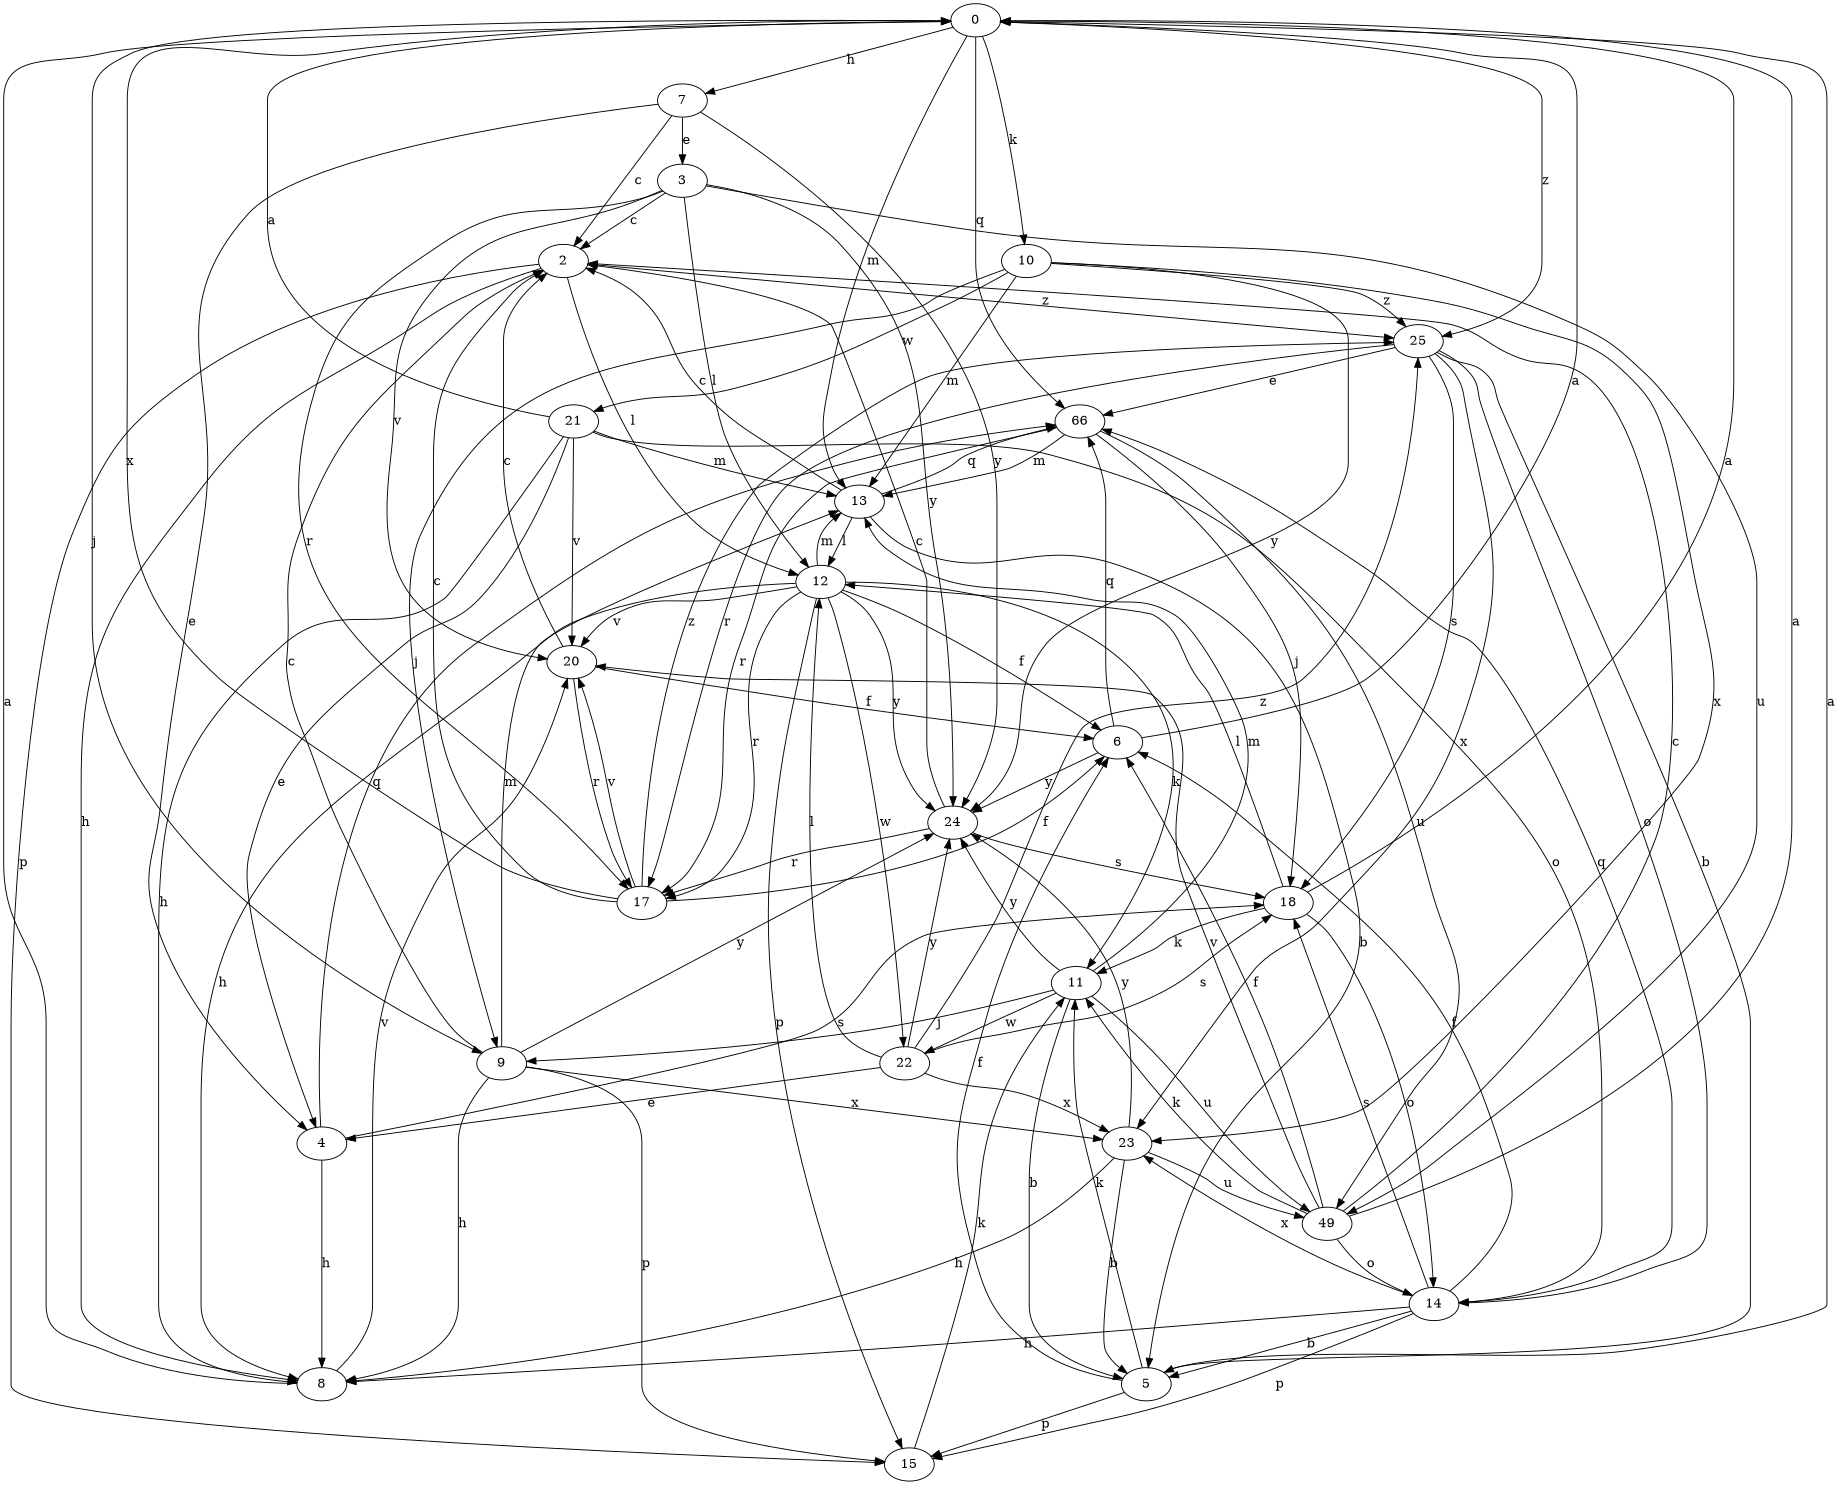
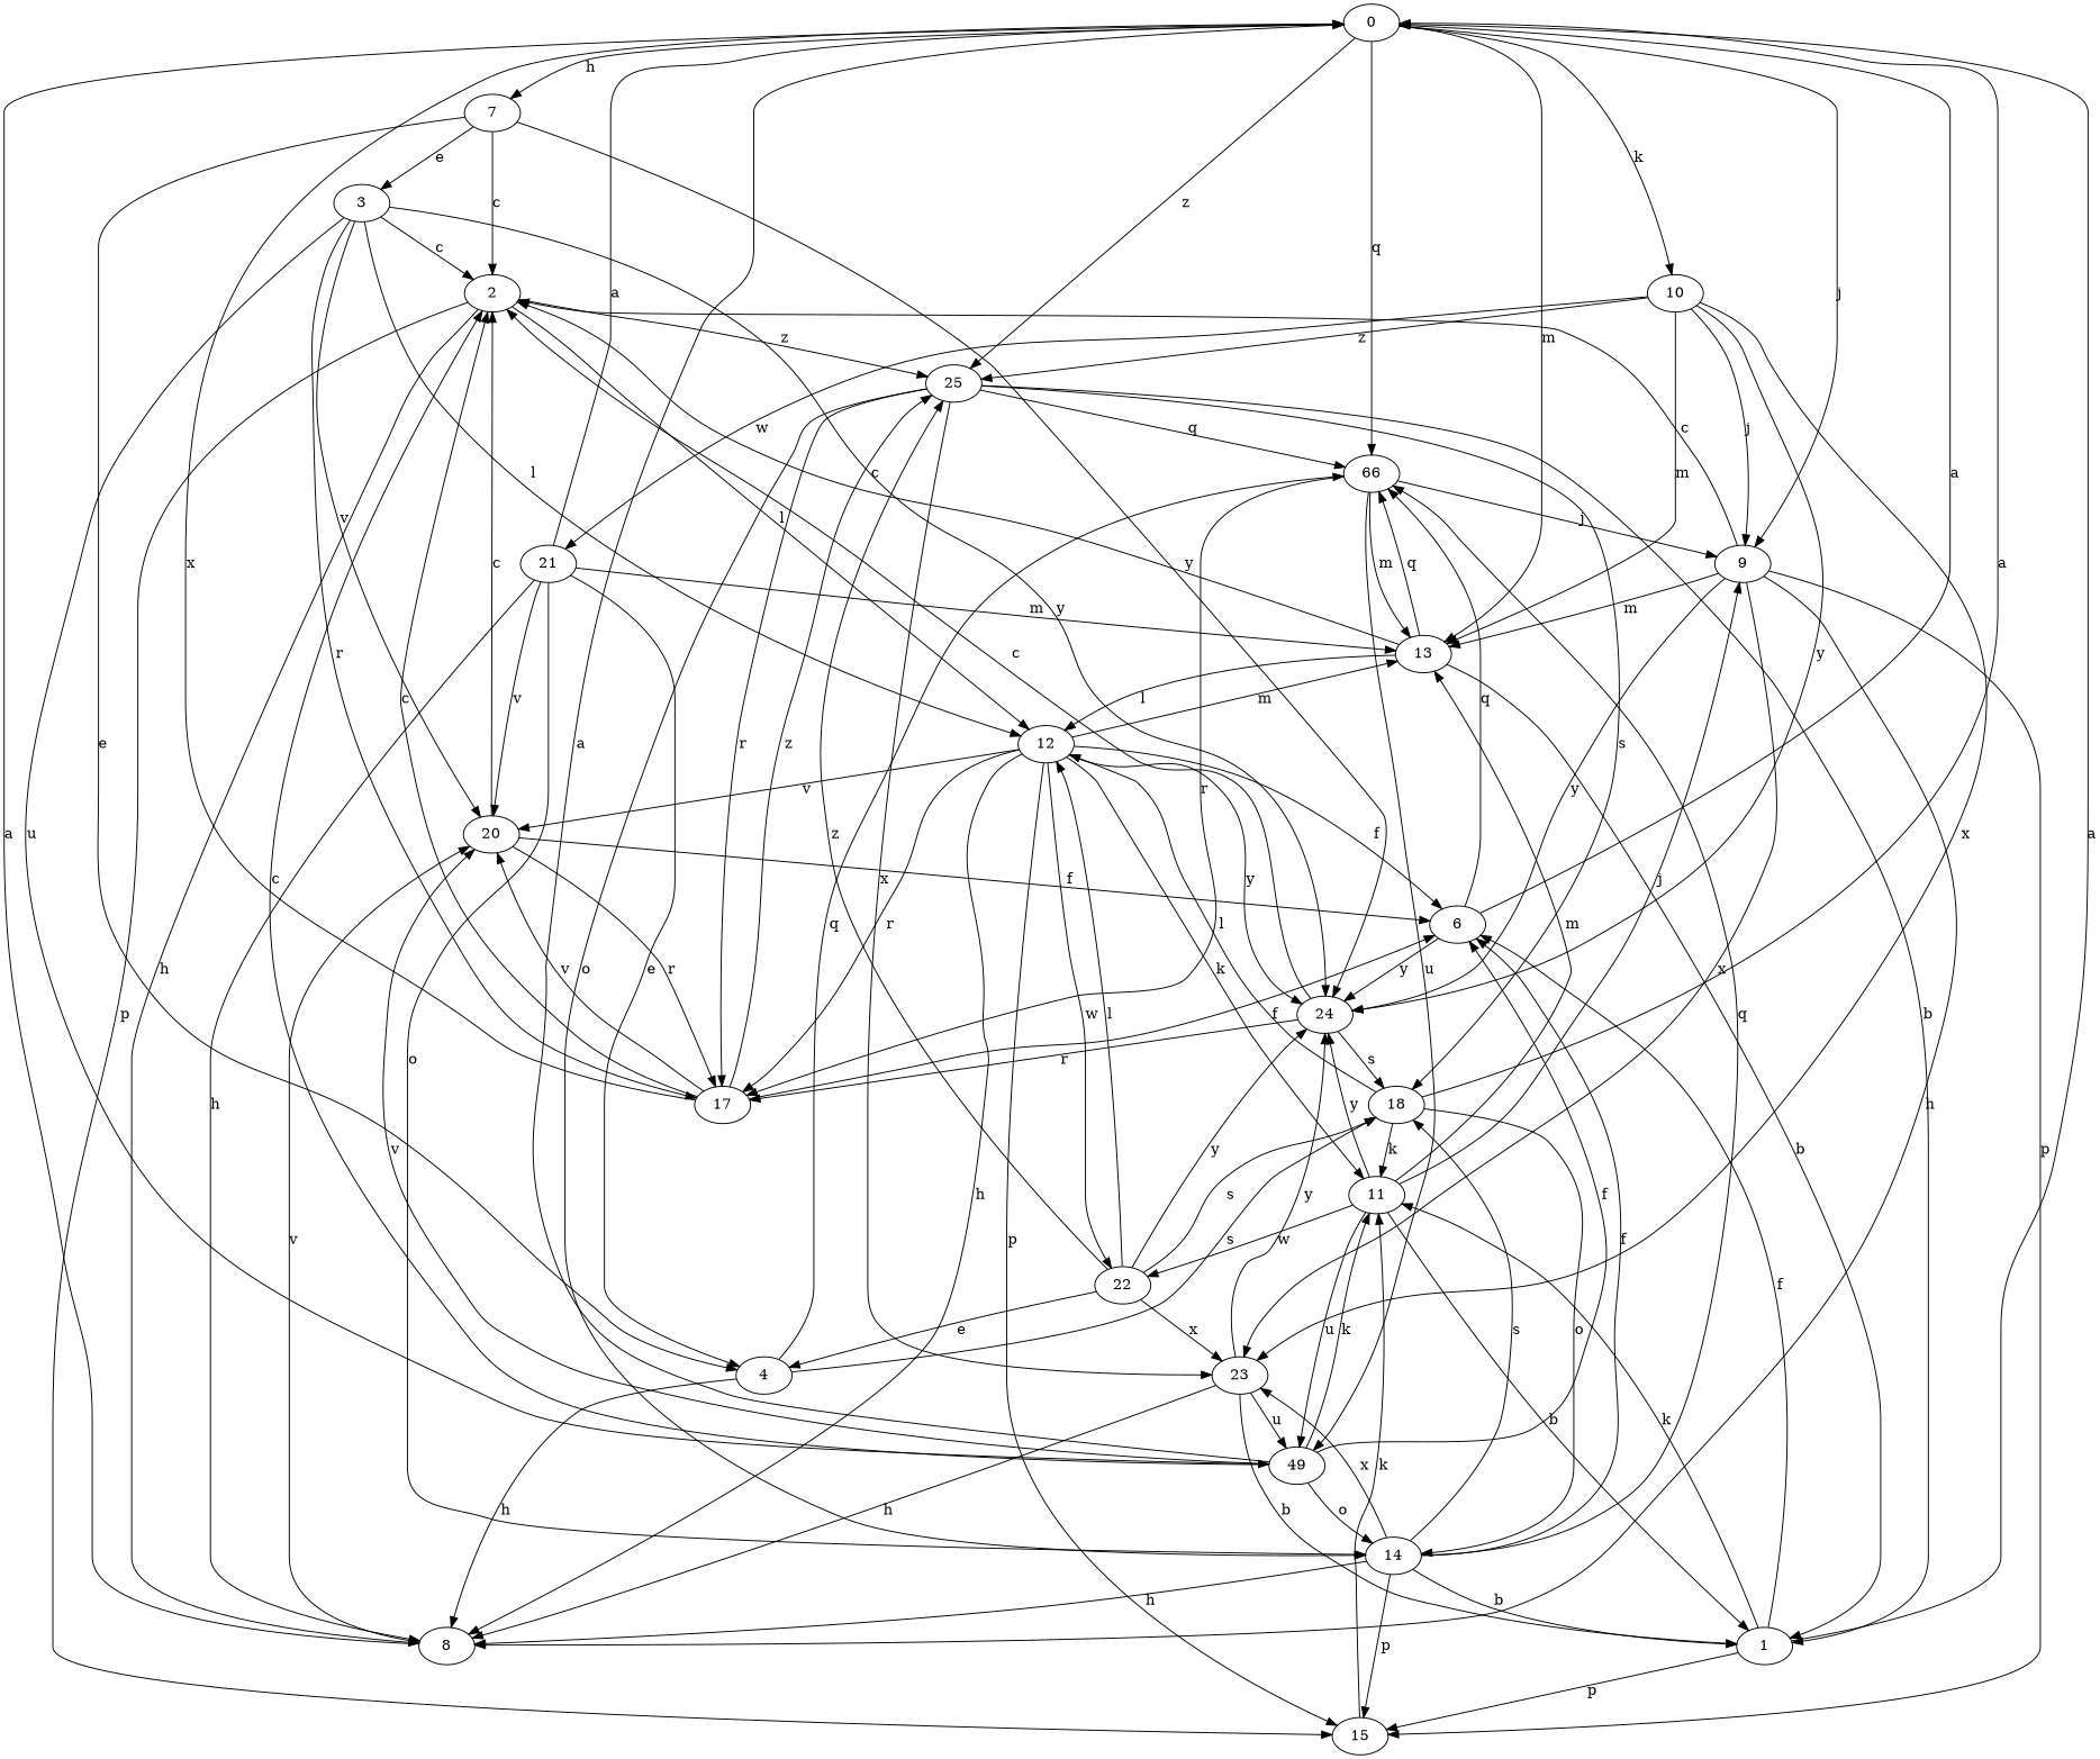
  strict digraph {
    0
    7
    9
    10
    13
    n6 [label=66]
    25
    2
    3
    24
    4
    15
    8
    23
    21
-   1 [label=5]
+   1
    12
    17
    n19 [label=49]
    18
    14
    6
    11
    22
    20
    0 -> 7 [label=h]
    0 -> 9 [label=j]
    0 -> 10 [label=k]
    0 -> 13 [label=m]
    0 -> n6 [label=q]
    0 -> 25 [label=z]
    7 -> 2 [label=c]
    7 -> 3 [label=e]
    7 -> 24 [label=y]
    7 -> 4 [label=e]
    9 -> 13 [label=m]
    9 -> 2 [label=c]
    9 -> 24 [label=y]
    9 -> 15 [label=p]
    9 -> 8 [label=h]
    9 -> 23 [label=x]
    10 -> 9 [label=j]
    10 -> 13 [label=m]
    10 -> 25 [label=z]
    10 -> 24 [label=y]
    10 -> 23 [label=x]
    10 -> 21 [label=w]
    13 -> n6 [label=q]
    13 -> 2 [label=c]
    13 -> 1 [label=b]
    13 -> 12 [label=l]
-   n6 -> 18 [label=j]
+   n6 -> 9 [label=j]
    n6 -> 13 [label=m]
    n6 -> 17 [label=r]
    n6 -> n19 [label=u]
-   25 -> n6 [label=e]
+   25 -> n6 [label=q]
    25 -> 23 [label=x]
    25 -> 1 [label=b]
    25 -> 17 [label=r]
    25 -> 18 [label=s]
    25 -> 14 [label=o]
    2 -> 25 [label=z]
    2 -> 15 [label=p]
    2 -> 8 [label=h]
    2 -> 12 [label=l]
    3 -> 2 [label=c]
    3 -> 24 [label=y]
    3 -> 12 [label=l]
    3 -> 17 [label=r]
    3 -> n19 [label=u]
    3 -> 20 [label=v]
    24 -> 2 [label=c]
    24 -> 17 [label=r]
    24 -> 18 [label=s]
    4 -> n6 [label=q]
    4 -> 8 [label=h]
    4 -> 18 [label=s]
    15 -> 11 [label=k]
    8 -> 0 [label=a]
    8 -> 20 [label=v]
    23 -> 24 [label=y]
    23 -> 8 [label=h]
    23 -> 1 [label=b]
    23 -> n19 [label=u]
    21 -> 0 [label=a]
    21 -> 13 [label=m]
    21 -> 4 [label=e]
    21 -> 8 [label=h]
    21 -> 14 [label=o]
    21 -> 20 [label=v]
    1 -> 0 [label=a]
    1 -> 15 [label=p]
    1 -> 6 [label=f]
    1 -> 11 [label=k]
    12 -> 13 [label=m]
    12 -> 24 [label=y]
    12 -> 15 [label=p]
    12 -> 8 [label=h]
    12 -> 17 [label=r]
    12 -> 6 [label=f]
    12 -> 11 [label=k]
    12 -> 22 [label=w]
    12 -> 20 [label=v]
    17 -> 0 [label=x]
    17 -> 25 [label=z]
    17 -> 2 [label=c]
    17 -> 6 [label=f]
    17 -> 20 [label=v]
    n19 -> 0 [label=a]
    n19 -> 2 [label=c]
    n19 -> 14 [label=o]
    n19 -> 6 [label=f]
    n19 -> 11 [label=k]
    n19 -> 20 [label=v]
    18 -> 0 [label=a]
    18 -> 12 [label=l]
    18 -> 14 [label=o]
    18 -> 11 [label=k]
    14 -> n6 [label=q]
    14 -> 15 [label=p]
    14 -> 8 [label=h]
    14 -> 23 [label=x]
    14 -> 1 [label=b]
    14 -> 18 [label=s]
    14 -> 6 [label=f]
    6 -> 0 [label=a]
    6 -> n6 [label=q]
    6 -> 24 [label=y]
    11 -> 9 [label=j]
    11 -> 13 [label=m]
    11 -> 24 [label=y]
    11 -> 1 [label=b]
    11 -> n19 [label=u]
    11 -> 22 [label=w]
    22 -> 25 [label=z]
    22 -> 24 [label=y]
    22 -> 4 [label=e]
    22 -> 23 [label=x]
    22 -> 12 [label=l]
    22 -> 18 [label=s]
    20 -> 2 [label=c]
    20 -> 17 [label=r]
    20 -> 6 [label=f]
  }
